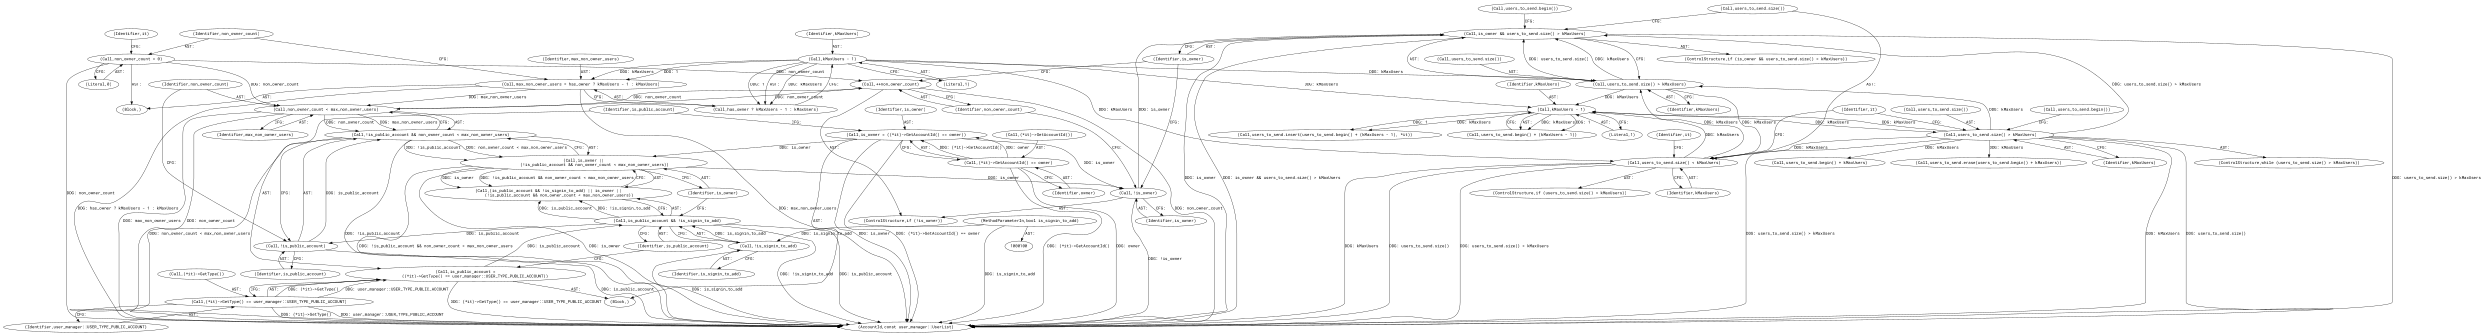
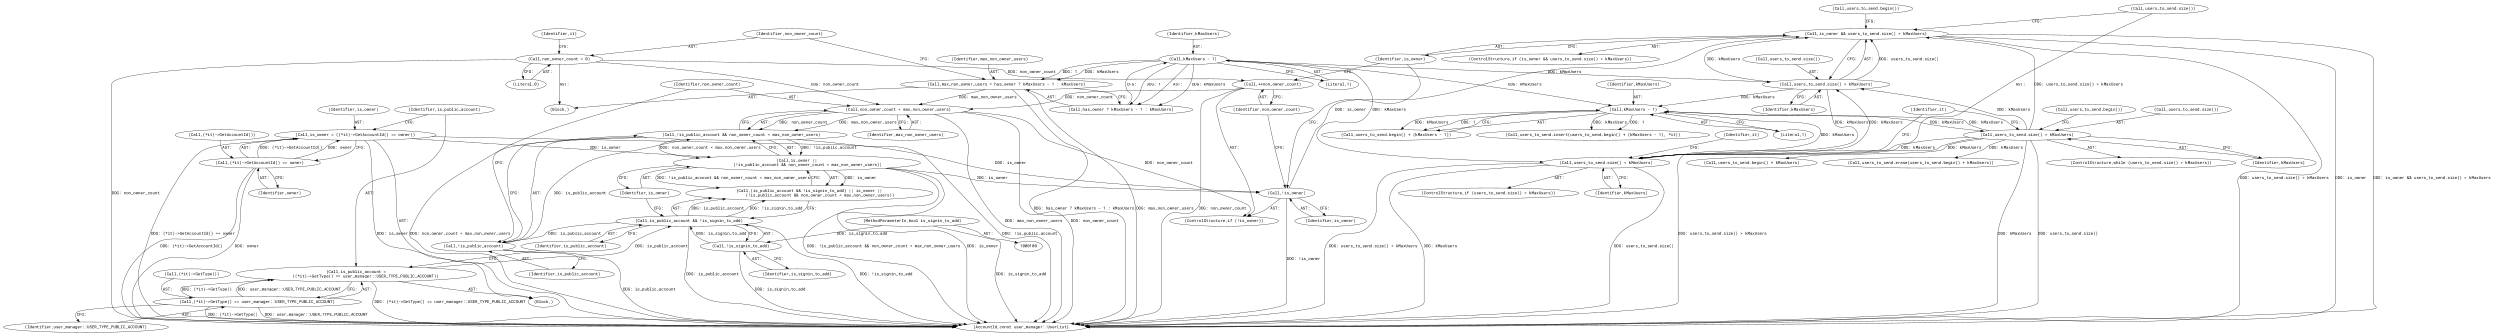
  digraph {
    fontname="Roboto Mono"
    node [fontname="Roboto Mono"]
    edge [fontname="Roboto Mono"]
    n1 [label="(Call,is_owner && users_to_send.size() > kMaxUsers)"]
    n2 [label="(Call,users_to_send.size() > kMaxUsers)"]
    n3 [label="(ControlStructure,if (is_owner && users_to_send.size() > kMaxUsers))"]
    n4 [label="(Identifier,is_owner)"]
    n5 [label="(AccountId,const user_manager::UserList)"]
    n6 [label="(Call,kMaxUsers - 1)"]
    n7 [label="(Call,users_to_send.size() < kMaxUsers)"]
    n8 [label="(Identifier,kMaxUsers)"]
    n9 [label="(Call,!is_owner)"]
    n10 [label="(Call,++non_owner_count)"]
    n11 [label="(ControlStructure,if (!is_owner))"]
    n12 [label="(Identifier,is_owner)"]
    n13 [label="(Call,is_owner ||\n         (!is_public_account && non_owner_count < max_non_owner_users))"]
    n14 [label="(Call,!is_public_account && non_owner_count < max_non_owner_users)"]
    n15 [label="(Identifier,is_owner)"]
    n16 [label="(Call,(is_public_account && !is_signin_to_add) || is_owner ||\n         (!is_public_account && non_owner_count < max_non_owner_users))"]
    n17 [label="(Call,!is_public_account)"]
    n18 [label="(Call,non_owner_count < max_non_owner_users)"]
    n19 [label="(Call,is_public_account && !is_signin_to_add)"]
    n20 [label="(Call,is_owner = ((*it)->GetAccountId() == owner))"]
    n21 [label="(Call,(*it)->GetAccountId() == owner)"]
    n22 [label="(Block,)"]
    n23 [label="(Identifier,owner)"]
    n24 [label="(Identifier,is_public_account)"]
    n25 [label="(Identifier,max_non_owner_users)"]
    n26 [label="(Call,!is_signin_to_add)"]
    n27 [label="(Identifier,is_public_account)"]
    n28 [label="(Identifier,is_signin_to_add)"]
    n29 [label="(Call,is_public_account =\n        ((*it)->GetType() == user_manager::USER_TYPE_PUBLIC_ACCOUNT))"]
    n30 [label="(Call,(*it)->GetType() == user_manager::USER_TYPE_PUBLIC_ACCOUNT)"]
    n31 [label="(Identifier,user_manager::USER_TYPE_PUBLIC_ACCOUNT)"]
    n32 [label="(MethodParameterIn,bool is_signin_to_add)"]
    1000100
    n34 [label="(Identifier,non_owner_count)"]
    n35 [label="(Call,non_owner_count = 0)"]
    n36 [label="(Literal,0)"]
    n37 [label="(Block,)"]
    n38 [label="(Call,max_non_owner_users = has_owner ? kMaxUsers - 1 : kMaxUsers)"]
    n39 [label="(Call,has_owner ? kMaxUsers - 1 : kMaxUsers)"]
    n40 [label="(Call,kMaxUsers - 1)"]
    n41 [label="(Literal,1)"]
    n42 [label="(Call,users_to_send.size() > kMaxUsers)"]
    n43 [label="(Call,users_to_send.insert(users_to_send.begin() + (kMaxUsers - 1), *it))"]
    n44 [label="(Call,users_to_send.begin() + (kMaxUsers - 1))"]
    n45 [label="(Literal,1)"]
    n46 [label="(ControlStructure,if (users_to_send.size() < kMaxUsers))"]
    n47 [label="(Identifier,kMaxUsers)"]
    n48 [label="(ControlStructure,while (users_to_send.size() > kMaxUsers))"]
    n49 [label="(Identifier,kMaxUsers)"]
    n50 [label="(Call,users_to_send.begin() + kMaxUsers)"]
    n51 [label="(Call,users_to_send.erase(users_to_send.begin() + kMaxUsers))"]
    n52 [label="(Call,users_to_send.begin())"]
    n53 [label="(Identifier,kMaxUsers)"]
    n54 [label="(Identifier,non_owner_count)"]
    n55 [label="(Identifier,is_public_account)"]
    n56 [label="(Call,users_to_send.begin())"]
    n57 [label="(Call,(*it)->GetType())"]
    n58 [label="(Identifier,max_non_owner_users)"]
    n59 [label="(Identifier,non_owner_count)"]
    n60 [label="(Identifier,it)"]
    n61 [label="(Call,users_to_send.size())"]
    n62 [label="(Call,users_to_send.size())"]
    n63 [label="(Call,users_to_send.size())"]
    n64 [label="(Identifier,is_owner)"]
    n65 [label="(Identifier,it)"]
    n66 [label="(Identifier,kMaxUsers)"]
    n67 [label="(Call,(*it)->GetAccountId())"]
    n68 [label="(Identifier,it)"]
    n1 -> n2 [label="CFG: "]
    n1 -> n3 [label="AST: "]
    n1 -> n4 [label="CFG: "]
    n1 -> n5 [label="DDG: users_to_send.size() > kMaxUsers"]
    n1 -> n5 [label="DDG: is_owner"]
    n1 -> n5 [label="DDG: is_owner && users_to_send.size() > kMaxUsers"]
    n2 -> n1 [label="AST: "]
    n2 -> n1 [label="DDG: users_to_send.size()"]
    n2 -> n1 [label="DDG: kMaxUsers"]
    n2 -> n6 [label="DDG: kMaxUsers"]
    n2 -> n7 [label="DDG: kMaxUsers"]
    n2 -> n8 [label="CFG: "]
    n4 -> n1 [label="AST: "]
    n4 -> n9 [label="CFG: "]
    n4 -> n10 [label="CFG: "]
    n6 -> n42 [label="DDG: kMaxUsers"]
    n6 -> n43 [label="DDG: kMaxUsers"]
    n6 -> n43 [label="DDG: 1"]
    n6 -> n44 [label="AST: "]
    n6 -> n44 [label="DDG: kMaxUsers"]
    n6 -> n44 [label="DDG: 1"]
    n6 -> n45 [label="CFG: "]
    n7 -> n2 [label="DDG: kMaxUsers"]
    n7 -> n5 [label="DDG: users_to_send.size() < kMaxUsers"]
    n7 -> n5 [label="DDG: kMaxUsers"]
    n7 -> n5 [label="DDG: users_to_send.size()"]
    n7 -> n6 [label="DDG: kMaxUsers"]
    n7 -> n46 [label="AST: "]
    n7 -> n47 [label="CFG: "]
    n8 -> n2 [label="AST: "]
    n9 -> n1 [label="DDG: is_owner"]
    n9 -> n5 [label="DDG: !is_owner"]
    n9 -> n11 [label="AST: "]
    n9 -> n12 [label="CFG: "]
    n10 -> n5 [label="DDG: non_owner_count"]
    n10 -> n11 [label="AST: "]
    n10 -> n18 [label="DDG: non_owner_count"]
    n10 -> n34 [label="CFG: "]
    n12 -> n9 [label="AST: "]
    n13 -> n5 [label="DDG: !is_public_account && non_owner_count < max_non_owner_users"]
    n13 -> n5 [label="DDG: is_owner"]
    n13 -> n9 [label="DDG: is_owner"]
    n13 -> n14 [label="CFG: "]
    n13 -> n15 [label="CFG: "]
    n13 -> n16 [label="AST: "]
    n13 -> n16 [label="DDG: is_owner"]
    n13 -> n16 [label="DDG: !is_public_account && non_owner_count < max_non_owner_users"]
    n14 -> n5 [label="DDG: non_owner_count < max_non_owner_users"]
    n14 -> n5 [label="DDG: !is_public_account"]
    n14 -> n13 [label="AST: "]
    n14 -> n13 [label="DDG: !is_public_account"]
    n14 -> n13 [label="DDG: non_owner_count < max_non_owner_users"]
    n14 -> n17 [label="CFG: "]
    n14 -> n18 [label="CFG: "]
    n15 -> n13 [label="AST: "]
    n15 -> n19 [label="CFG: "]
    n16 -> n13 [label="CFG: "]
    n16 -> n19 [label="CFG: "]
    n17 -> n5 [label="DDG: is_public_account"]
    n17 -> n14 [label="AST: "]
    n17 -> n14 [label="DDG: is_public_account"]
    n17 -> n24 [label="CFG: "]
    n18 -> n5 [label="DDG: max_non_owner_users"]
    n18 -> n5 [label="DDG: non_owner_count"]
-   n18 -> n10 [label="DDG: non_owner_count"]
+   n18 -> n11 [label="DDG: non_owner_count"]
    n18 -> n14 [label="AST: "]
    n18 -> n14 [label="DDG: non_owner_count"]
    n18 -> n14 [label="DDG: max_non_owner_users"]
    n18 -> n25 [label="CFG: "]
    n19 -> n5 [label="DDG: !is_signin_to_add"]
    n19 -> n5 [label="DDG: is_public_account"]
    n19 -> n16 [label="AST: "]
    n19 -> n16 [label="DDG: is_public_account"]
    n19 -> n16 [label="DDG: !is_signin_to_add"]
    n19 -> n17 [label="DDG: is_public_account"]
    n19 -> n26 [label="CFG: "]
    n19 -> n27 [label="CFG: "]
    n20 -> n5 [label="DDG: is_owner"]
    n20 -> n5 [label="DDG: (*it)->GetAccountId() == owner"]
    n20 -> n9 [label="DDG: is_owner"]
    n20 -> n13 [label="DDG: is_owner"]
    n20 -> n21 [label="CFG: "]
    n20 -> n22 [label="AST: "]
    n21 -> n5 [label="DDG: owner"]
    n21 -> n5 [label="DDG: (*it)->GetAccountId()"]
    n21 -> n20 [label="AST: "]
    n21 -> n20 [label="DDG: (*it)->GetAccountId()"]
    n21 -> n20 [label="DDG: owner"]
    n21 -> n23 [label="CFG: "]
    n23 -> n21 [label="AST: "]
    n24 -> n17 [label="AST: "]
    n25 -> n18 [label="AST: "]
    n26 -> n5 [label="DDG: is_signin_to_add"]
    n26 -> n19 [label="AST: "]
    n26 -> n19 [label="DDG: is_signin_to_add"]
    n26 -> n28 [label="CFG: "]
    n27 -> n19 [label="AST: "]
    n27 -> n29 [label="CFG: "]
    n28 -> n26 [label="AST: "]
    n29 -> n5 [label="DDG: (*it)->GetType() == user_manager::USER_TYPE_PUBLIC_ACCOUNT"]
    n29 -> n19 [label="DDG: is_public_account"]
    n29 -> n22 [label="AST: "]
    n29 -> n30 [label="CFG: "]
    n30 -> n5 [label="DDG: (*it)->GetType()"]
    n30 -> n5 [label="DDG: user_manager::USER_TYPE_PUBLIC_ACCOUNT"]
    n30 -> n29 [label="AST: "]
    n30 -> n29 [label="DDG: (*it)->GetType()"]
    n30 -> n29 [label="DDG: user_manager::USER_TYPE_PUBLIC_ACCOUNT"]
    n30 -> n31 [label="CFG: "]
    n31 -> n30 [label="AST: "]
    n32 -> n5 [label="DDG: is_signin_to_add"]
    n32 -> n26 [label="DDG: is_signin_to_add"]
    n32 -> 1000100 [label="AST: "]
    n34 -> n9 [label="CFG: "]
    n34 -> n10 [label="AST: "]
    n35 -> n5 [label="DDG: non_owner_count"]
    n35 -> n10 [label="DDG: non_owner_count"]
    n35 -> n18 [label="DDG: non_owner_count"]
    n35 -> n36 [label="CFG: "]
    n35 -> n37 [label="AST: "]
    n36 -> n35 [label="AST: "]
    n38 -> n5 [label="DDG: max_non_owner_users"]
    n38 -> n5 [label="DDG: has_owner ? kMaxUsers - 1 : kMaxUsers"]
    n38 -> n18 [label="DDG: max_non_owner_users"]
    n38 -> n37 [label="AST: "]
    n38 -> n39 [label="CFG: "]
    n39 -> n38 [label="AST: "]
    n39 -> n40 [label="CFG: "]
    n40 -> n2 [label="DDG: kMaxUsers"]
    n40 -> n6 [label="DDG: kMaxUsers"]
    n40 -> n7 [label="DDG: kMaxUsers"]
    n40 -> n38 [label="DDG: kMaxUsers"]
    n40 -> n38 [label="DDG: 1"]
    n40 -> n39 [label="AST: "]
    n40 -> n39 [label="DDG: kMaxUsers"]
    n40 -> n39 [label="DDG: 1"]
    n40 -> n41 [label="CFG: "]
    n41 -> n40 [label="AST: "]
    n42 -> n1 [label="DDG: users_to_send.size() > kMaxUsers"]
    n42 -> n2 [label="DDG: kMaxUsers"]
    n42 -> n5 [label="DDG: users_to_send.size() > kMaxUsers"]
    n42 -> n5 [label="DDG: kMaxUsers"]
    n42 -> n5 [label="DDG: users_to_send.size()"]
    n42 -> n6 [label="DDG: kMaxUsers"]
    n42 -> n7 [label="DDG: kMaxUsers"]
    n42 -> n48 [label="AST: "]
    n42 -> n49 [label="CFG: "]
    n42 -> n50 [label="DDG: kMaxUsers"]
    n42 -> n51 [label="DDG: kMaxUsers"]
    n44 -> n6 [label="CFG: "]
    n45 -> n6 [label="AST: "]
    n47 -> n7 [label="AST: "]
    n49 -> n42 [label="AST: "]
    n52 -> n42 [label="CFG: "]
    n53 -> n6 [label="AST: "]
    n54 -> n35 [label="AST: "]
    n54 -> n38 [label="CFG: "]
    n55 -> n20 [label="CFG: "]
    n55 -> n29 [label="AST: "]
    n56 -> n1 [label="CFG: "]
    n57 -> n30 [label="AST: "]
    n58 -> n38 [label="AST: "]
    n59 -> n17 [label="CFG: "]
    n59 -> n18 [label="AST: "]
    n60 -> n35 [label="CFG: "]
    n61 -> n1 [label="CFG: "]
    n61 -> n7 [label="AST: "]
    n62 -> n42 [label="AST: "]
    n63 -> n2 [label="AST: "]
    n64 -> n20 [label="AST: "]
    n65 -> n7 [label="CFG: "]
    n65 -> n42 [label="CFG: "]
    n66 -> n40 [label="AST: "]
    n67 -> n21 [label="AST: "]
    n68 -> n7 [label="CFG: "]
  }
